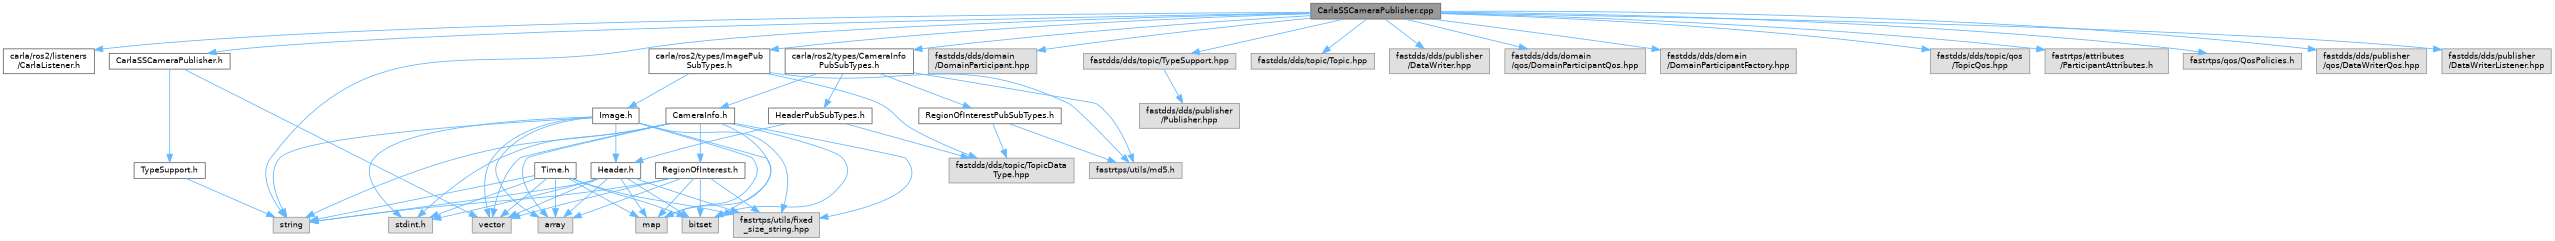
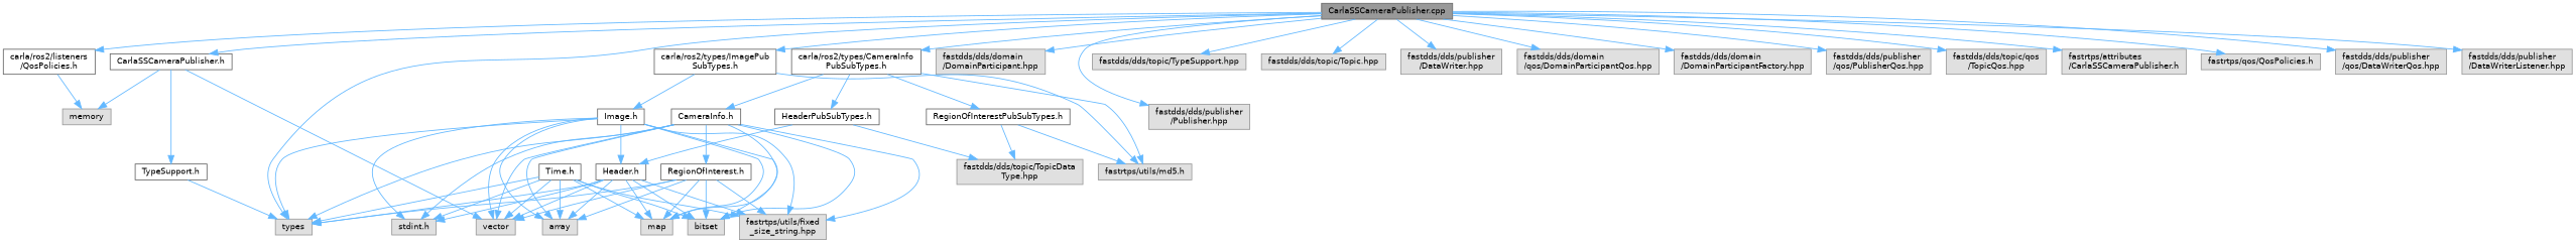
  digraph {
    node [color=grey60 fillcolor="#E0E0E0" fontname=Helvetica fontsize=10 shape=box style=filled]
    edge [color=steelblue1 fontname=Helvetica fontsize=10 labelfontname=Helvetica labelfontsize=10 style=solid]
    n1 [color=gray40 fillcolor=grey60 fontcolor=black height=0.2 label="CarlaSSCameraPublisher.cpp" width=0.4]
    n2 [color=grey40 fillcolor=white height=0.2 label="CarlaSSCameraPublisher.h" width=0.4]
-   n3 [height=0.2 label=string width=0.4]
+   n3 [height=0.2 label=types width=0.4]
    n4 [color=grey40 fillcolor=white height=0.2 label="carla/ros2/types/ImagePub\lSubTypes.h" width=0.4]
    n5 [color=grey40 fillcolor=white height=0.2 label="carla/ros2/types/CameraInfo\lPubSubTypes.h" width=0.4]
-   n6 [color=grey40 fillcolor=white height=0.2 label="carla/ros2/listeners\l/CarlaListener.h" width=0.4]
+   n6 [color=grey40 fillcolor=white height=0.2 label="carla/ros2/listeners\l/QosPolicies.h" width=0.4]
    n7 [height=0.2 label="fastdds/dds/domain\l/DomainParticipant.hpp" width=0.4]
    n8 [height=0.2 label="fastdds/dds/publisher\l/Publisher.hpp" width=0.4]
    n9 [height=0.2 label="fastdds/dds/topic/Topic.hpp" width=0.4]
    n10 [height=0.2 label="fastdds/dds/publisher\l/DataWriter.hpp" width=0.4]
    n11 [height=0.2 label="fastdds/dds/topic/TypeSupport.hpp" width=0.4]
    n12 [height=0.2 label="fastdds/dds/domain\l/qos/DomainParticipantQos.hpp" width=0.4]
    n13 [height=0.2 label="fastdds/dds/domain\l/DomainParticipantFactory.hpp" width=0.4]
+   n14 [height=0.2 label="fastdds/dds/publisher\l/qos/PublisherQos.hpp" width=0.4]
    n15 [height=0.2 label="fastdds/dds/topic/qos\l/TopicQos.hpp" width=0.4]
-   n16 [height=0.2 label="fastrtps/attributes\l/ParticipantAttributes.h" width=0.4]
+   n16 [height=0.2 label="fastrtps/attributes\l/CarlaSSCameraPublisher.h" width=0.4]
    n17 [height=0.2 label="fastrtps/qos/QosPolicies.h" width=0.4]
    n18 [height=0.2 label="fastdds/dds/publisher\l/qos/DataWriterQos.hpp" width=0.4]
    n19 [height=0.2 label="fastdds/dds/publisher\l/DataWriterListener.hpp" width=0.4]
+   n20 [height=0.2 label=memory width=0.4]
    n21 [height=0.2 label=vector width=0.4]
    n22 [color=grey40 fillcolor=white height=0.2 label="TypeSupport.h" width=0.4]
    n23 [height=0.2 label="fastdds/dds/topic/TopicData\lType.hpp" width=0.4]
    n24 [height=0.2 label="fastrtps/utils/md5.h" width=0.4]
    n25 [color=grey40 fillcolor=white height=0.2 label="Image.h" width=0.4]
    n26 [color=grey40 fillcolor=white height=0.2 label="CameraInfo.h" width=0.4]
    n27 [color=grey40 fillcolor=white height=0.2 label="RegionOfInterestPubSubTypes.h" width=0.4]
    n28 [color=grey40 fillcolor=white height=0.2 label="HeaderPubSubTypes.h" width=0.4]
    n29 [color=grey40 fillcolor=white height=0.2 label="Header.h" width=0.4]
    n30 [height=0.2 label="fastrtps/utils/fixed\l_size_string.hpp" width=0.4]
    n31 [height=0.2 label="stdint.h" width=0.4]
    n32 [height=0.2 label=array width=0.4]
    n33 [height=0.2 label=map width=0.4]
    n34 [height=0.2 label=bitset width=0.4]
    n35 [color=grey40 fillcolor=white height=0.2 label="Time.h" width=0.4]
    n36 [color=grey40 fillcolor=white height=0.2 label="RegionOfInterest.h" width=0.4]
    n1 -> n2
    n1 -> n3
    n1 -> n4
    n1 -> n5
    n1 -> n6
    n1 -> n7
-   n11 -> n8
+   n1 -> n8
    n1 -> n9
    n1 -> n10
    n1 -> n11
    n1 -> n12
    n1 -> n13
+   n1 -> n14
    n1 -> n15
    n1 -> n16
    n1 -> n17
    n1 -> n18
    n1 -> n19
+   n2 -> n20
    n2 -> n21
    n2 -> n22
-   n4 -> n23
    n4 -> n24
    n4 -> n25
    n5 -> n24
    n5 -> n26
    n5 -> n27
    n5 -> n28
+   n6 -> n20
    n22 -> n3
    n25 -> n3
    n25 -> n21
    n25 -> n29
    n25 -> n30
    n25 -> n31
    n25 -> n32
    n25 -> n33
    n25 -> n34
    n26 -> n3
    n26 -> n21
    n26 -> n30
    n26 -> n31
    n26 -> n32
    n26 -> n33
    n26 -> n34
    n26 -> n36
    n27 -> n23
    n27 -> n24
    n28 -> n23
    n28 -> n29
    n29 -> n3
    n29 -> n21
    n29 -> n30
    n29 -> n31
    n29 -> n32
    n29 -> n33
    n29 -> n34
    n35 -> n3
    n35 -> n21
    n35 -> n30
    n35 -> n31
    n35 -> n32
    n35 -> n33
    n35 -> n34
    n36 -> n3
    n36 -> n21
    n36 -> n30
    n36 -> n32
    n36 -> n33
    n36 -> n34
  }
